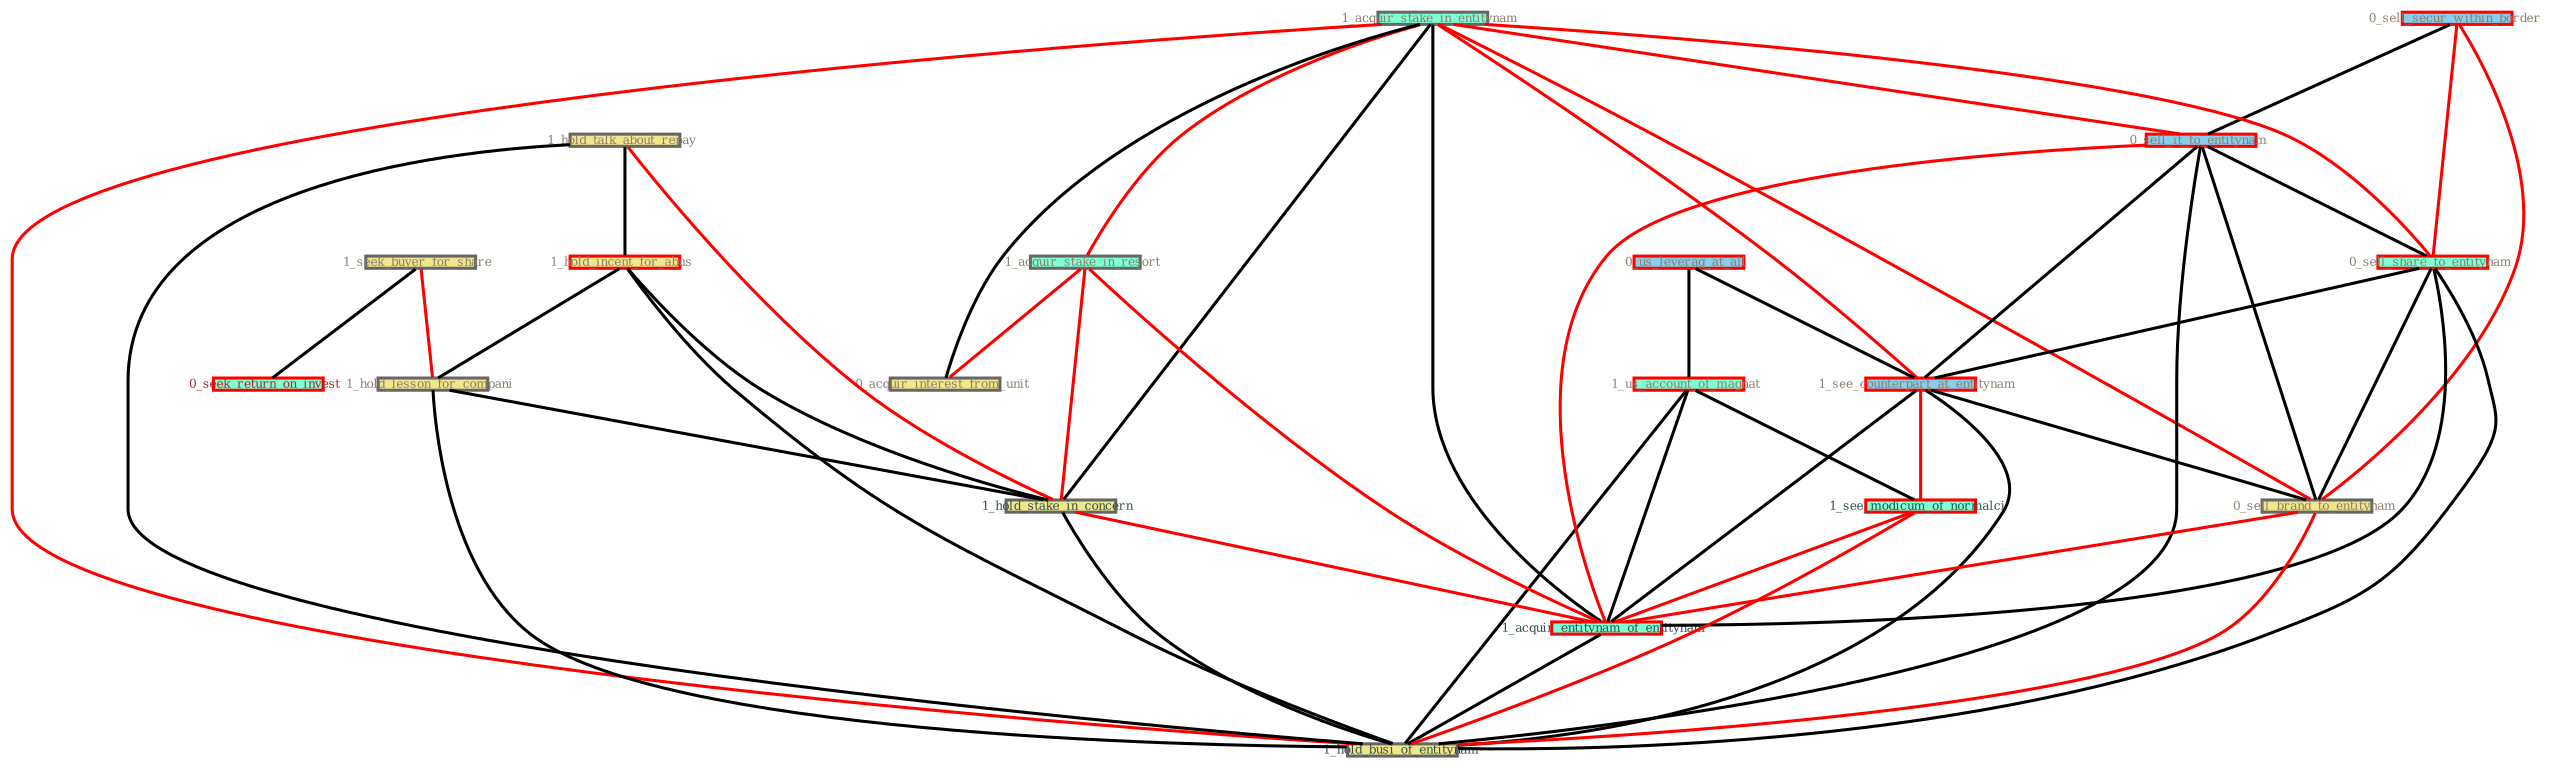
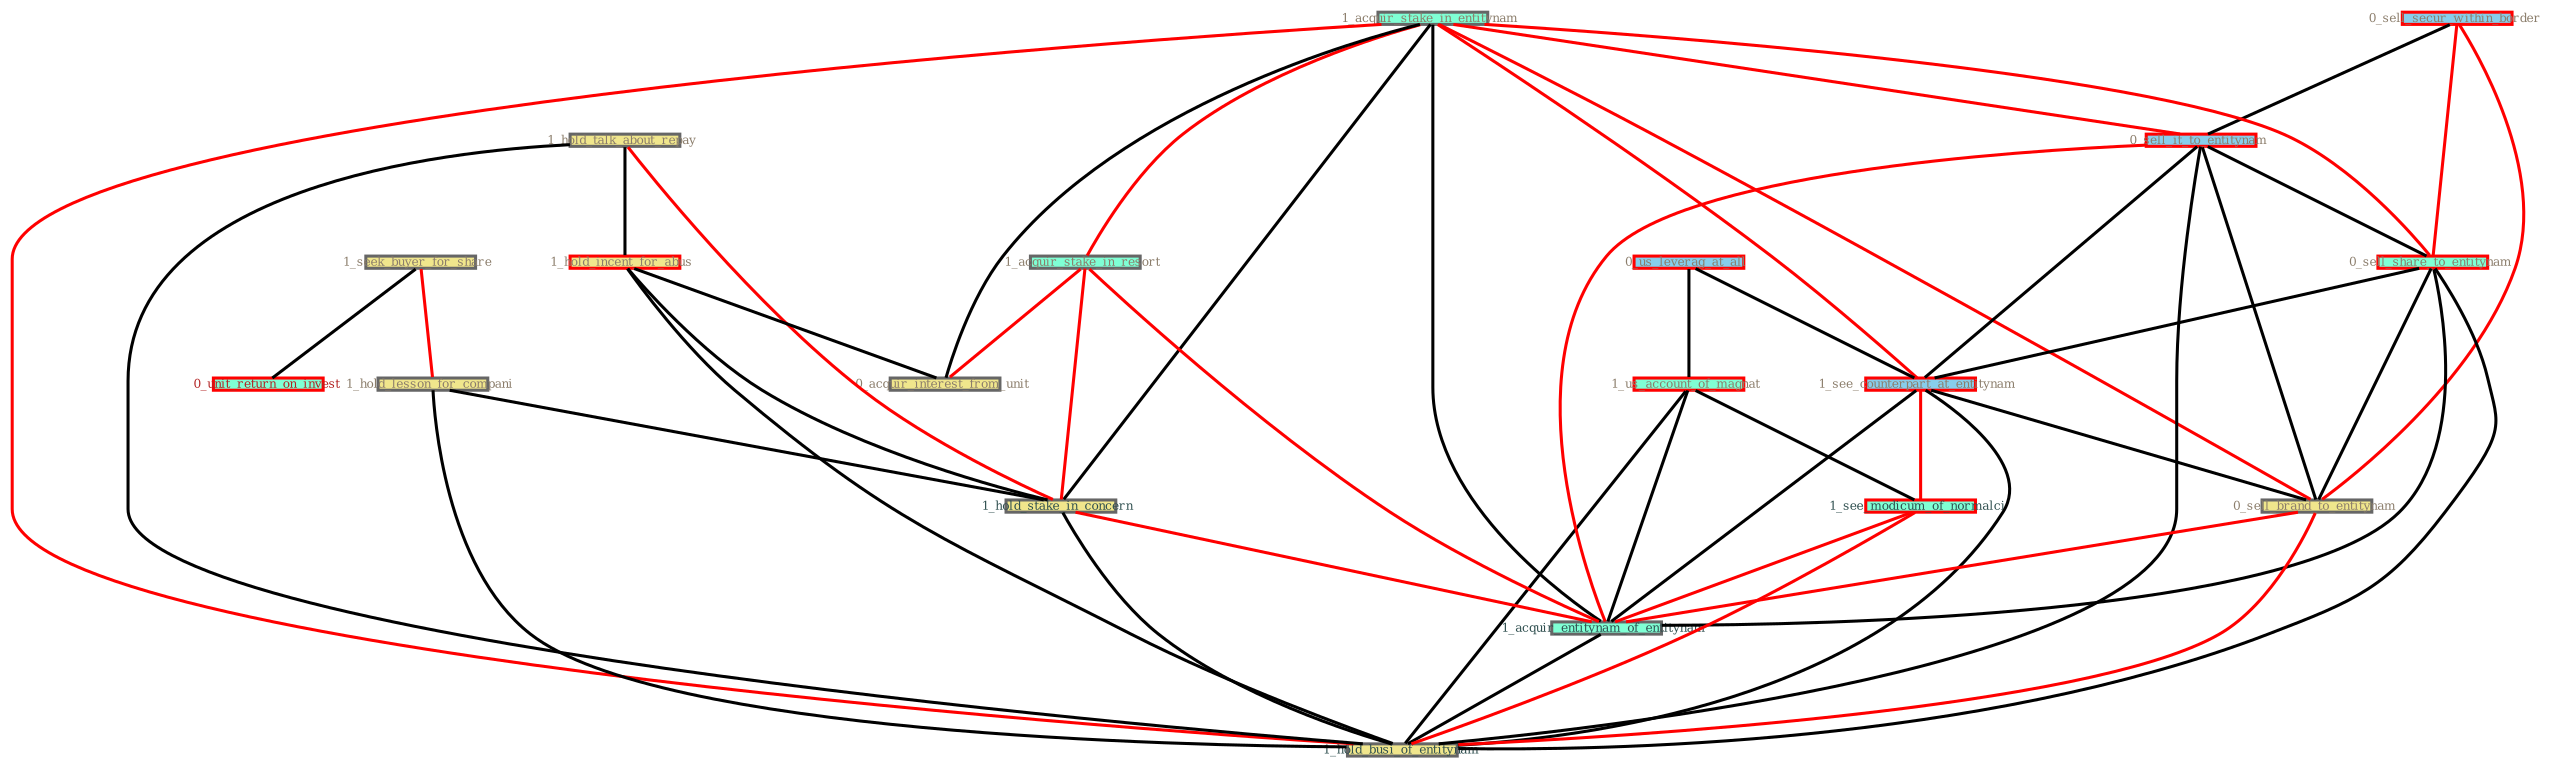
  graph {
    node [color=gray40 fillcolor=khaki fixedsize=true fontcolor="#8b7d6b" fontsize=4 shape=polygon style=filled]
    edge [color=black w=1]
    "1_seek_buyer_for_share " [height=.06 width=.5]
    "0_sell_secur_within_border " [color=red fillcolor=skyblue height=.06 width=.5]
    "1_acquir_stake_in_entitynam " [fillcolor=aquamarine height=.06 width=.5]
    "0_us_leverag_at_all " [color=red fillcolor=skyblue height=.06 width=.5]
    "1_us_account_of_magnat " [color=red fillcolor=aquamarine height=.06 width=.5]
    "0_sell_it_to_entitynam " [color=red fillcolor=skyblue height=.06 width=.5]
    "1_hold_talk_about_repay " [height=.06 width=.5]
    "0_sell_share_to_entitynam " [color=red fillcolor=aquamarine height=.06 width=.5]
    "1_acquir_stake_in_resort " [fillcolor=aquamarine height=.06 width=.5]
    "1_hold_incent_for_abus " [color=red height=.06 width=.5]
    "1_hold_lesson_for_compani " [height=.06 width=.5]
    "0_acquir_interest_from_unit " [height=.06 width=.5]
    "1_see_counterpart_at_entitynam " [color=red fillcolor=skyblue height=.06 width=.5]
    "0_sell_brand_to_entitynam " [height=.06 width=.5]
-   "0_seek_return_on_invest " [color=red fillcolor=aquamarine fontcolor="#b22222" height=.06 width=.5]
+   "0_seek_return_on_invest " [color=red fillcolor=aquamarine fontcolor="#b22222" height=.06 width=.5 label="0_unit_return_on_invest"]
    "1_hold_stake_in_concern " [fontcolor="#2f4f4f" height=.06 width=.5]
-   "1_acquir_entitynam_of_entitynam " [color=red fillcolor=aquamarine fontcolor="#2f4f4f" height=.06 width=.5]
+   "1_acquir_entitynam_of_entitynam " [fillcolor=aquamarine fontcolor="#2f4f4f" height=.06 width=.5]
    n18 [fontcolor="#2f4f4f" height=.06 label="1_hold_busi_of_entitynam" width=.5]
    "1_see_modicum_of_normalci " [color=red fillcolor=aquamarine fontcolor="#2f4f4f" height=.06 width=.5]
    subgraph sub_1 {
      "1_seek_buyer_for_share "
      "0_sell_secur_within_border "
      "1_acquir_stake_in_entitynam "
      "0_us_leverag_at_all "
      "1_us_account_of_magnat "
      "0_sell_it_to_entitynam "
      "1_hold_talk_about_repay "
      "0_sell_share_to_entitynam "
      "1_acquir_stake_in_resort "
      "1_hold_incent_for_abus "
      "1_hold_lesson_for_compani "
      "0_acquir_interest_from_unit "
      "1_see_counterpart_at_entitynam "
      "0_sell_brand_to_entitynam "
    }
    subgraph sub_2 {
      "0_seek_return_on_invest "
    }
    "1_seek_buyer_for_share " -- "1_hold_lesson_for_compani " [color=red]
    "1_seek_buyer_for_share " -- "0_seek_return_on_invest "
    "0_sell_secur_within_border " -- "0_sell_it_to_entitynam "
    "0_sell_secur_within_border " -- "0_sell_share_to_entitynam " [color=red]
    "0_sell_secur_within_border " -- "0_sell_brand_to_entitynam " [color=red]
    "1_acquir_stake_in_entitynam " -- "0_sell_it_to_entitynam " [color=red]
    "1_acquir_stake_in_entitynam " -- "0_sell_share_to_entitynam " [color=red]
    "1_acquir_stake_in_entitynam " -- "1_acquir_stake_in_resort " [color=red w=3]
    "1_acquir_stake_in_entitynam " -- "0_acquir_interest_from_unit "
    "1_acquir_stake_in_entitynam " -- "1_see_counterpart_at_entitynam " [color=red]
    "1_acquir_stake_in_entitynam " -- "0_sell_brand_to_entitynam " [color=red]
    "1_acquir_stake_in_entitynam " -- "1_hold_stake_in_concern " [w=2]
    "1_acquir_stake_in_entitynam " -- "1_acquir_entitynam_of_entitynam " [w=2]
    "1_acquir_stake_in_entitynam " -- n18 [color=red]
    "0_us_leverag_at_all " -- "1_us_account_of_magnat "
    "0_us_leverag_at_all " -- "1_see_counterpart_at_entitynam "
    "1_us_account_of_magnat " -- "1_acquir_entitynam_of_entitynam "
    "1_us_account_of_magnat " -- n18
    "1_us_account_of_magnat " -- "1_see_modicum_of_normalci "
    "0_sell_it_to_entitynam " -- "0_sell_share_to_entitynam " [w=3]
    "0_sell_it_to_entitynam " -- "1_see_counterpart_at_entitynam "
    "0_sell_it_to_entitynam " -- "0_sell_brand_to_entitynam " [w=3]
    "0_sell_it_to_entitynam " -- "1_acquir_entitynam_of_entitynam " [color=red]
    "0_sell_it_to_entitynam " -- n18
    "1_hold_talk_about_repay " -- "1_hold_incent_for_abus "
    "1_hold_talk_about_repay " -- "1_hold_stake_in_concern " [color=red]
    "1_hold_talk_about_repay " -- n18
    "0_sell_share_to_entitynam " -- "1_see_counterpart_at_entitynam "
    "0_sell_share_to_entitynam " -- "0_sell_brand_to_entitynam " [w=3]
    "0_sell_share_to_entitynam " -- "1_acquir_entitynam_of_entitynam "
    "0_sell_share_to_entitynam " -- n18 [w=2]
    "1_acquir_stake_in_resort " -- "0_acquir_interest_from_unit " [color=red]
    "1_acquir_stake_in_resort " -- "1_hold_stake_in_concern " [color=red w=2]
    "1_acquir_stake_in_resort " -- "1_acquir_entitynam_of_entitynam " [color=red]
-   "1_hold_incent_for_abus " -- "1_hold_lesson_for_compani " [w=2]
+   "1_hold_incent_for_abus " -- "0_acquir_interest_from_unit " [w=2]
    "1_hold_incent_for_abus " -- "1_hold_stake_in_concern "
    "1_hold_incent_for_abus " -- n18
    "1_hold_lesson_for_compani " -- "1_hold_stake_in_concern "
    "1_hold_lesson_for_compani " -- n18
    "1_see_counterpart_at_entitynam " -- "0_sell_brand_to_entitynam "
    "1_see_counterpart_at_entitynam " -- "1_acquir_entitynam_of_entitynam "
    "1_see_counterpart_at_entitynam " -- n18
    "1_see_counterpart_at_entitynam " -- "1_see_modicum_of_normalci " [color=red]
    "0_sell_brand_to_entitynam " -- "1_acquir_entitynam_of_entitynam " [color=red]
    "0_sell_brand_to_entitynam " -- n18 [color=red]
    "1_hold_stake_in_concern " -- "1_acquir_entitynam_of_entitynam " [color=red]
    "1_hold_stake_in_concern " -- n18
    "1_acquir_entitynam_of_entitynam " -- n18 [w=2]
    "1_see_modicum_of_normalci " -- "1_acquir_entitynam_of_entitynam " [color=red]
    "1_see_modicum_of_normalci " -- n18 [color=red]
  }
